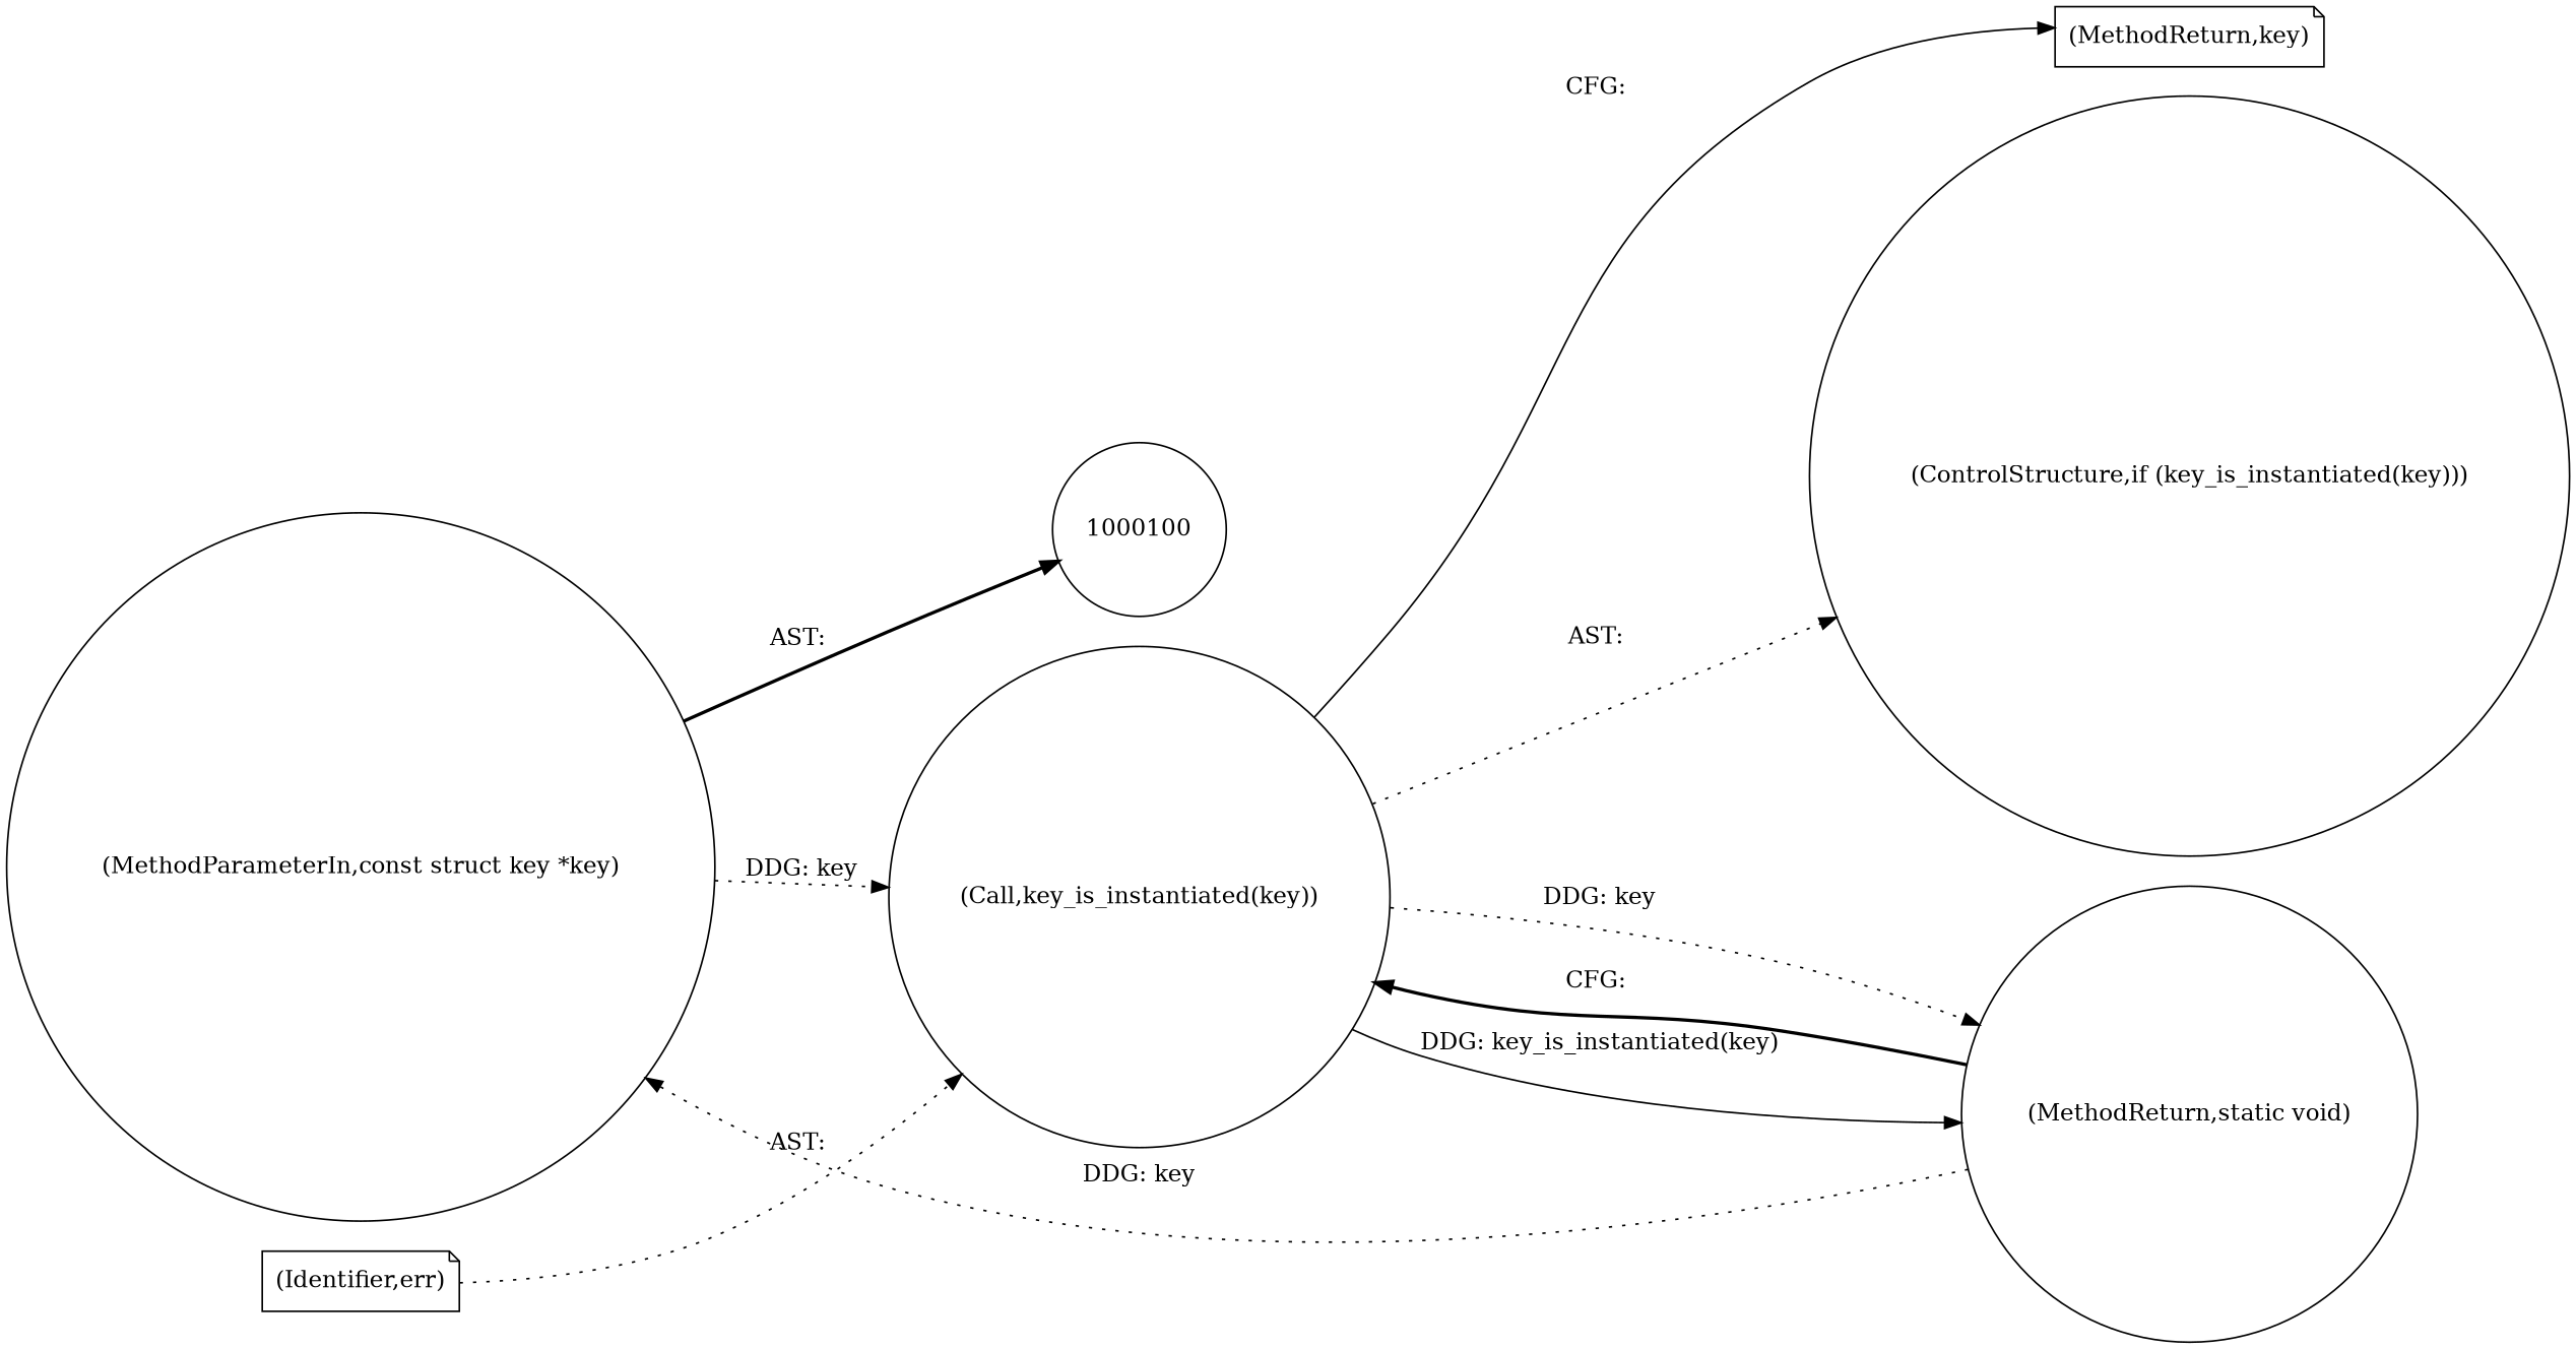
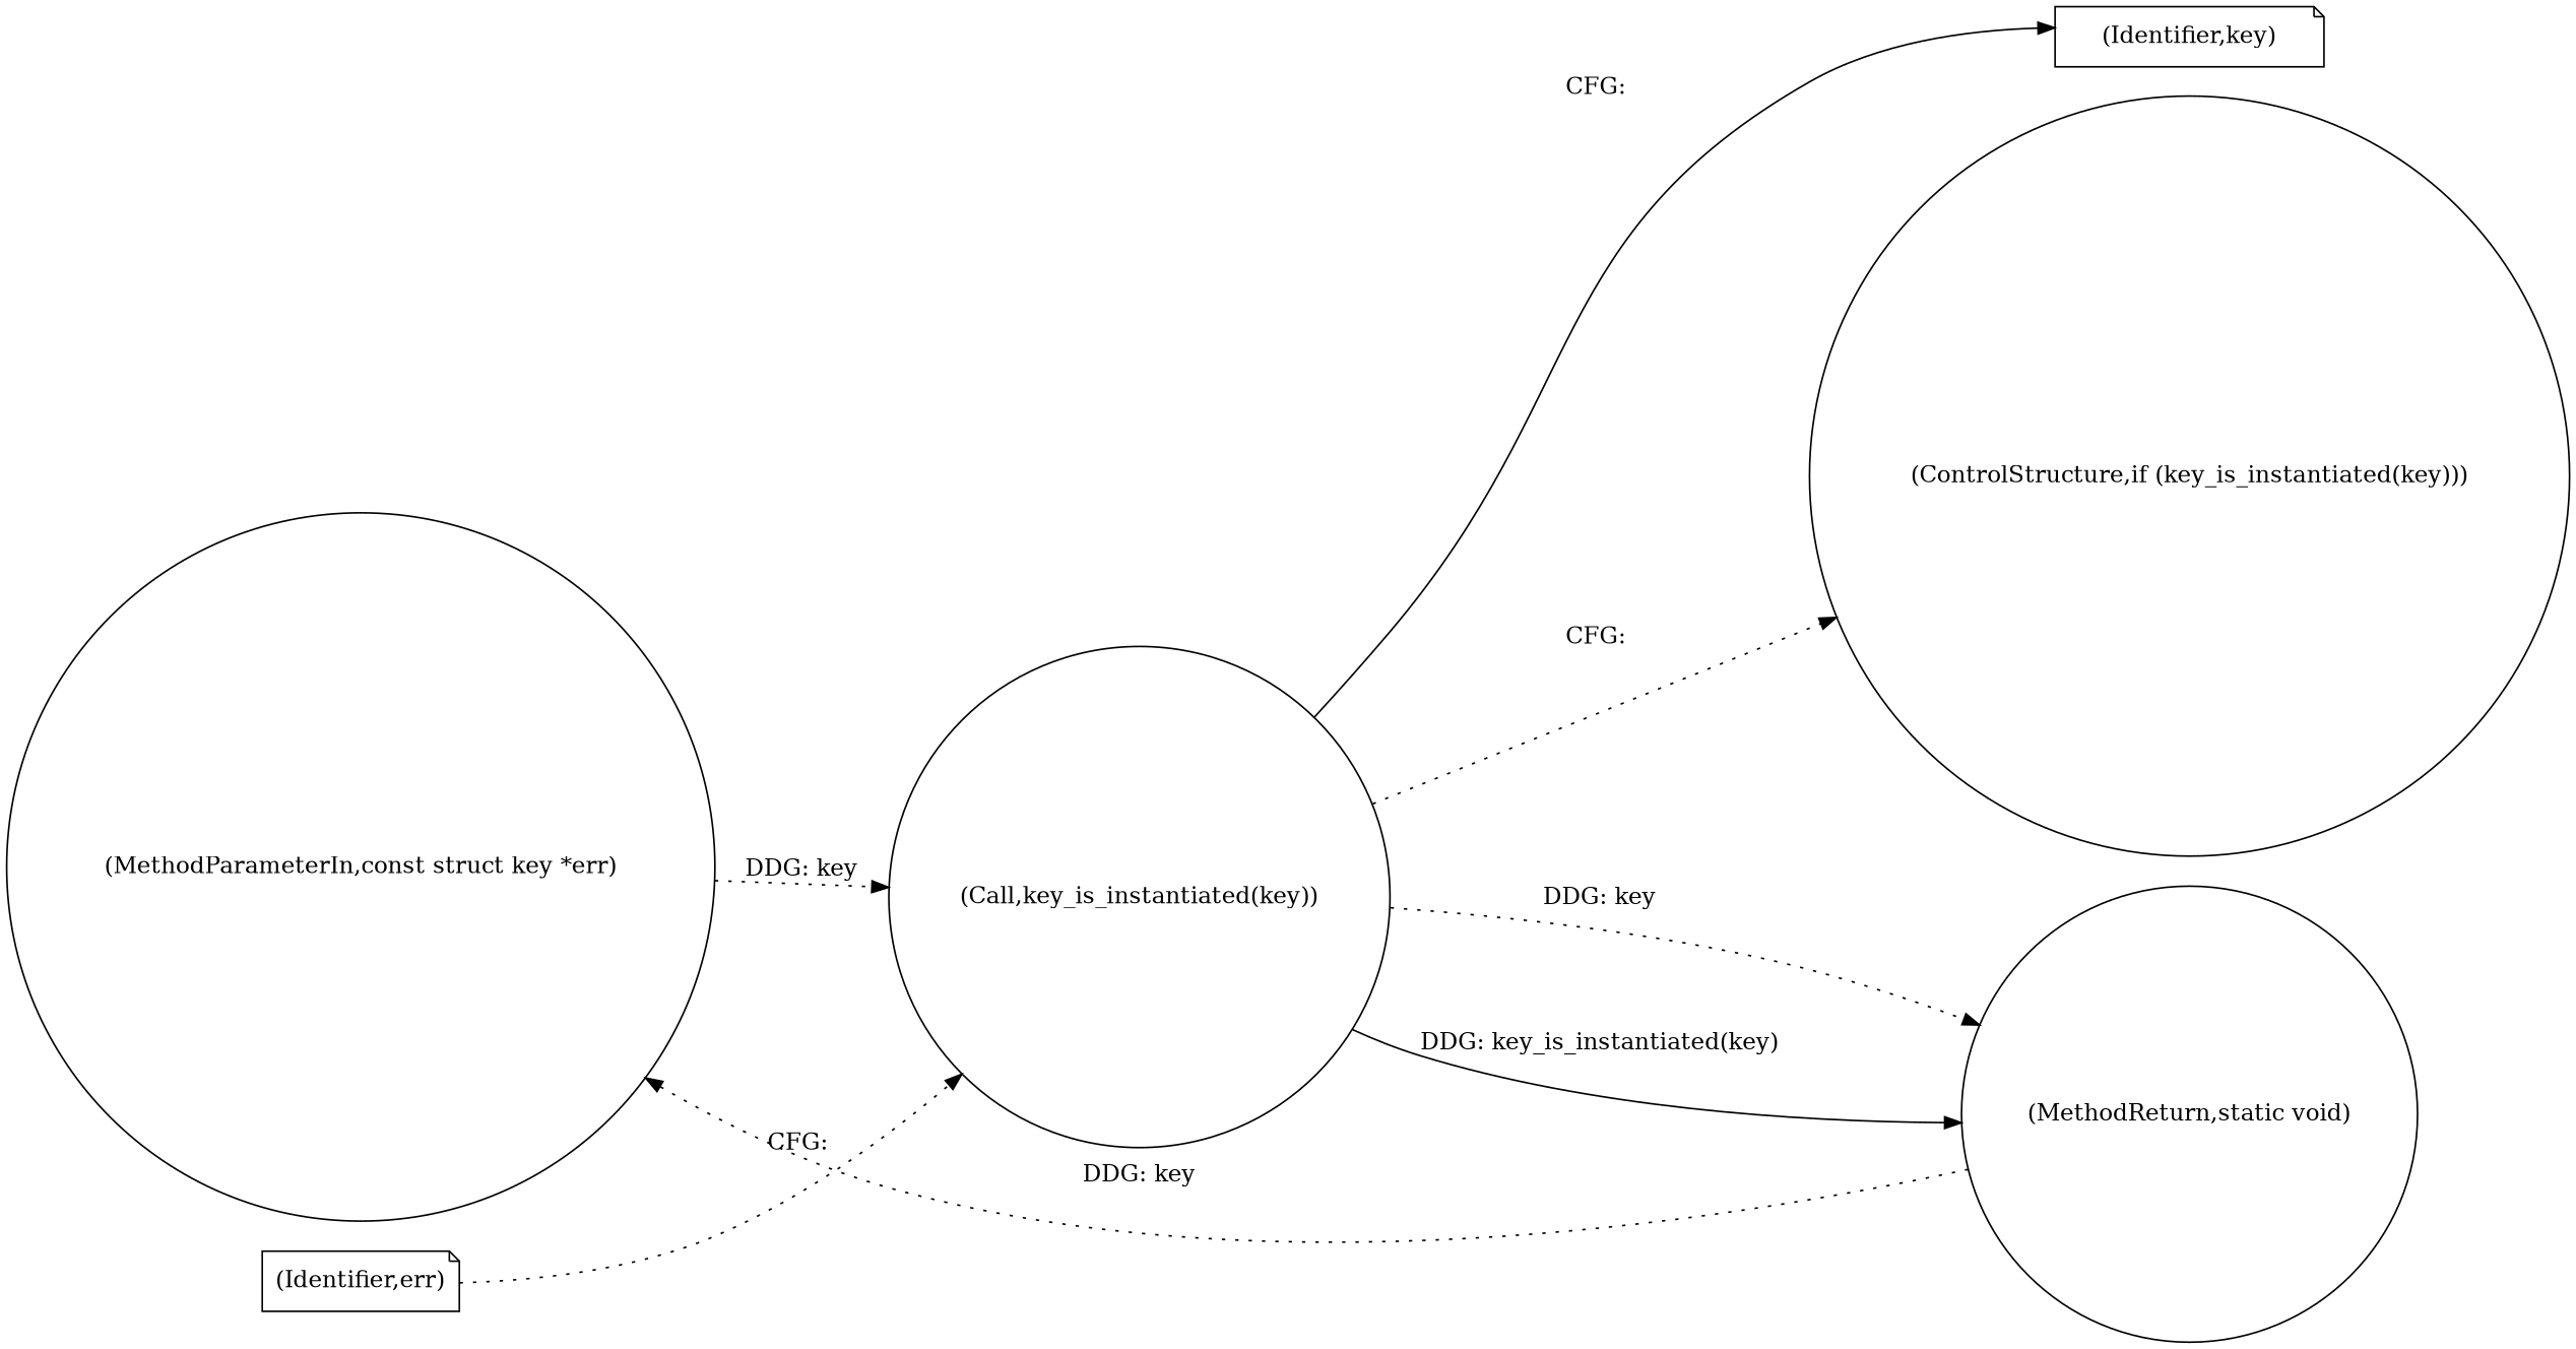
  digraph {
    rankdir=LR
    node [shape=circle]
    edge [style=dotted]
-   n1 [label="(MethodParameterIn,const struct key *key)"]
+   n1 [label="(MethodParameterIn,const struct key *err)"]
    n2 [label="(Call,key_is_instantiated(key))"]
-   1000100
    n4 [label="(MethodReturn,static void)"]
-   n5 [label="(MethodReturn,key)" shape=note]
+   n5 [label="(Identifier,key)" shape=note]
    n6 [label="(ControlStructure,if (key_is_instantiated(key)))"]
    n7 [label="(Identifier,err)" shape=note]
    n1 -> n2 [label="DDG: key"]
-   n1 -> 1000100 [label="AST: " style=bold]
    n2 -> n4 [label="DDG: key_is_instantiated(key)" style=solid]
    n2 -> n4 [label="DDG: key"]
    n2 -> n5 [label="CFG: " style=solid]
-   n2 -> n6 [label="AST: "]
+   n2 -> n6 [label="CFG: "]
    n4 -> n1 [label="DDG: key"]
-   n4 -> n2 [label="CFG: " style=bold]
-   n7 -> n2 [label="AST: "]
+   n7 -> n2 [label="CFG: "]
  }
